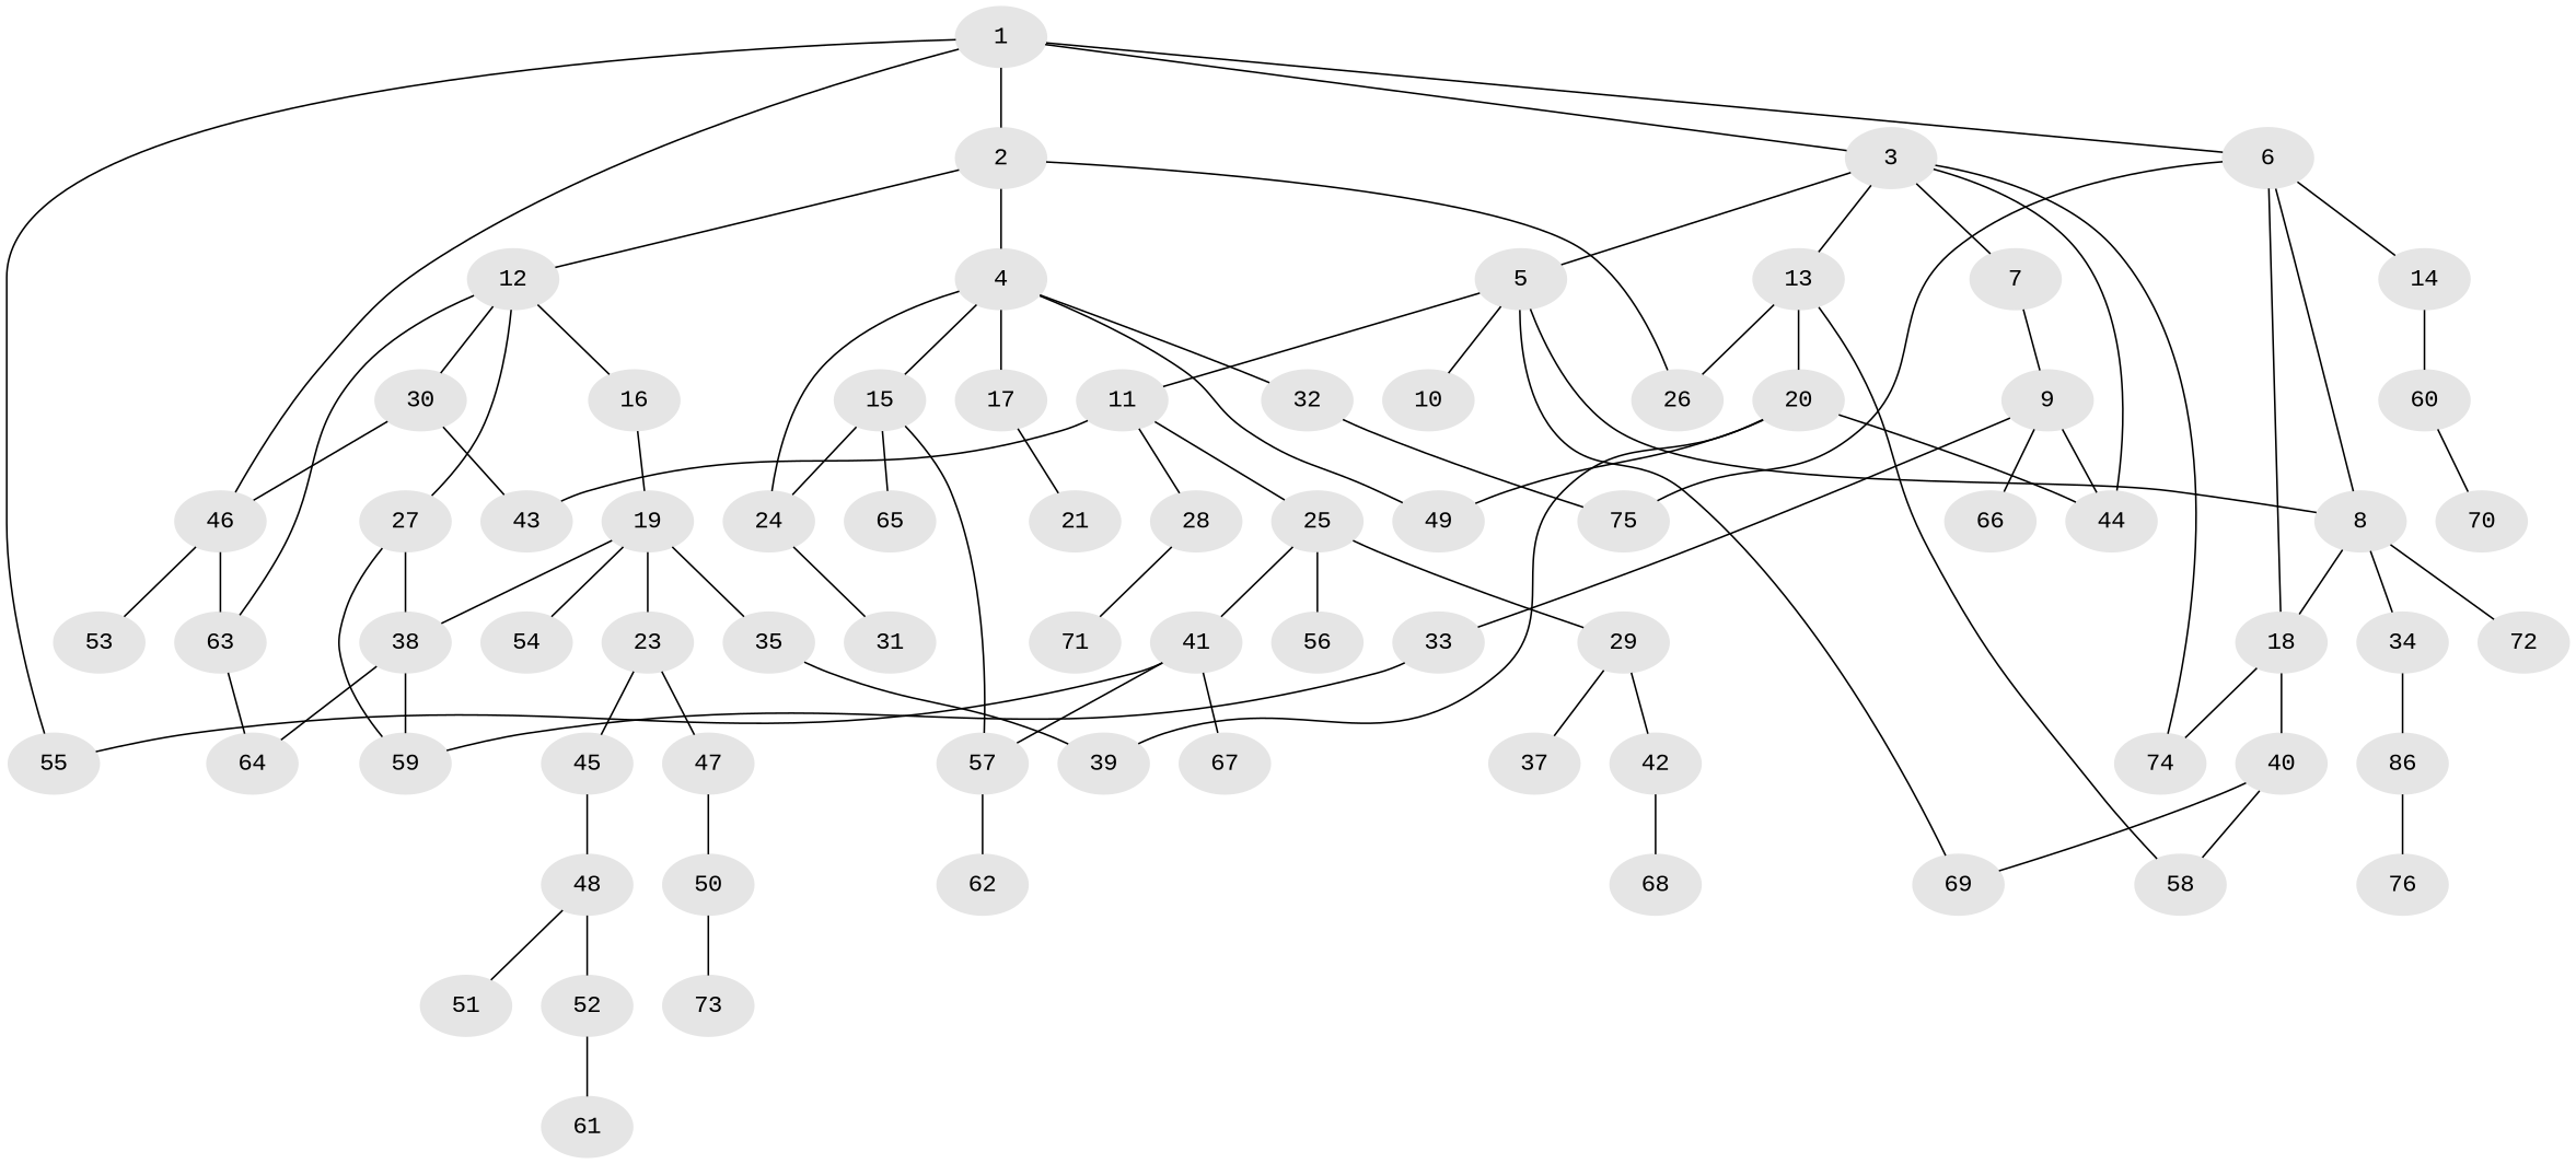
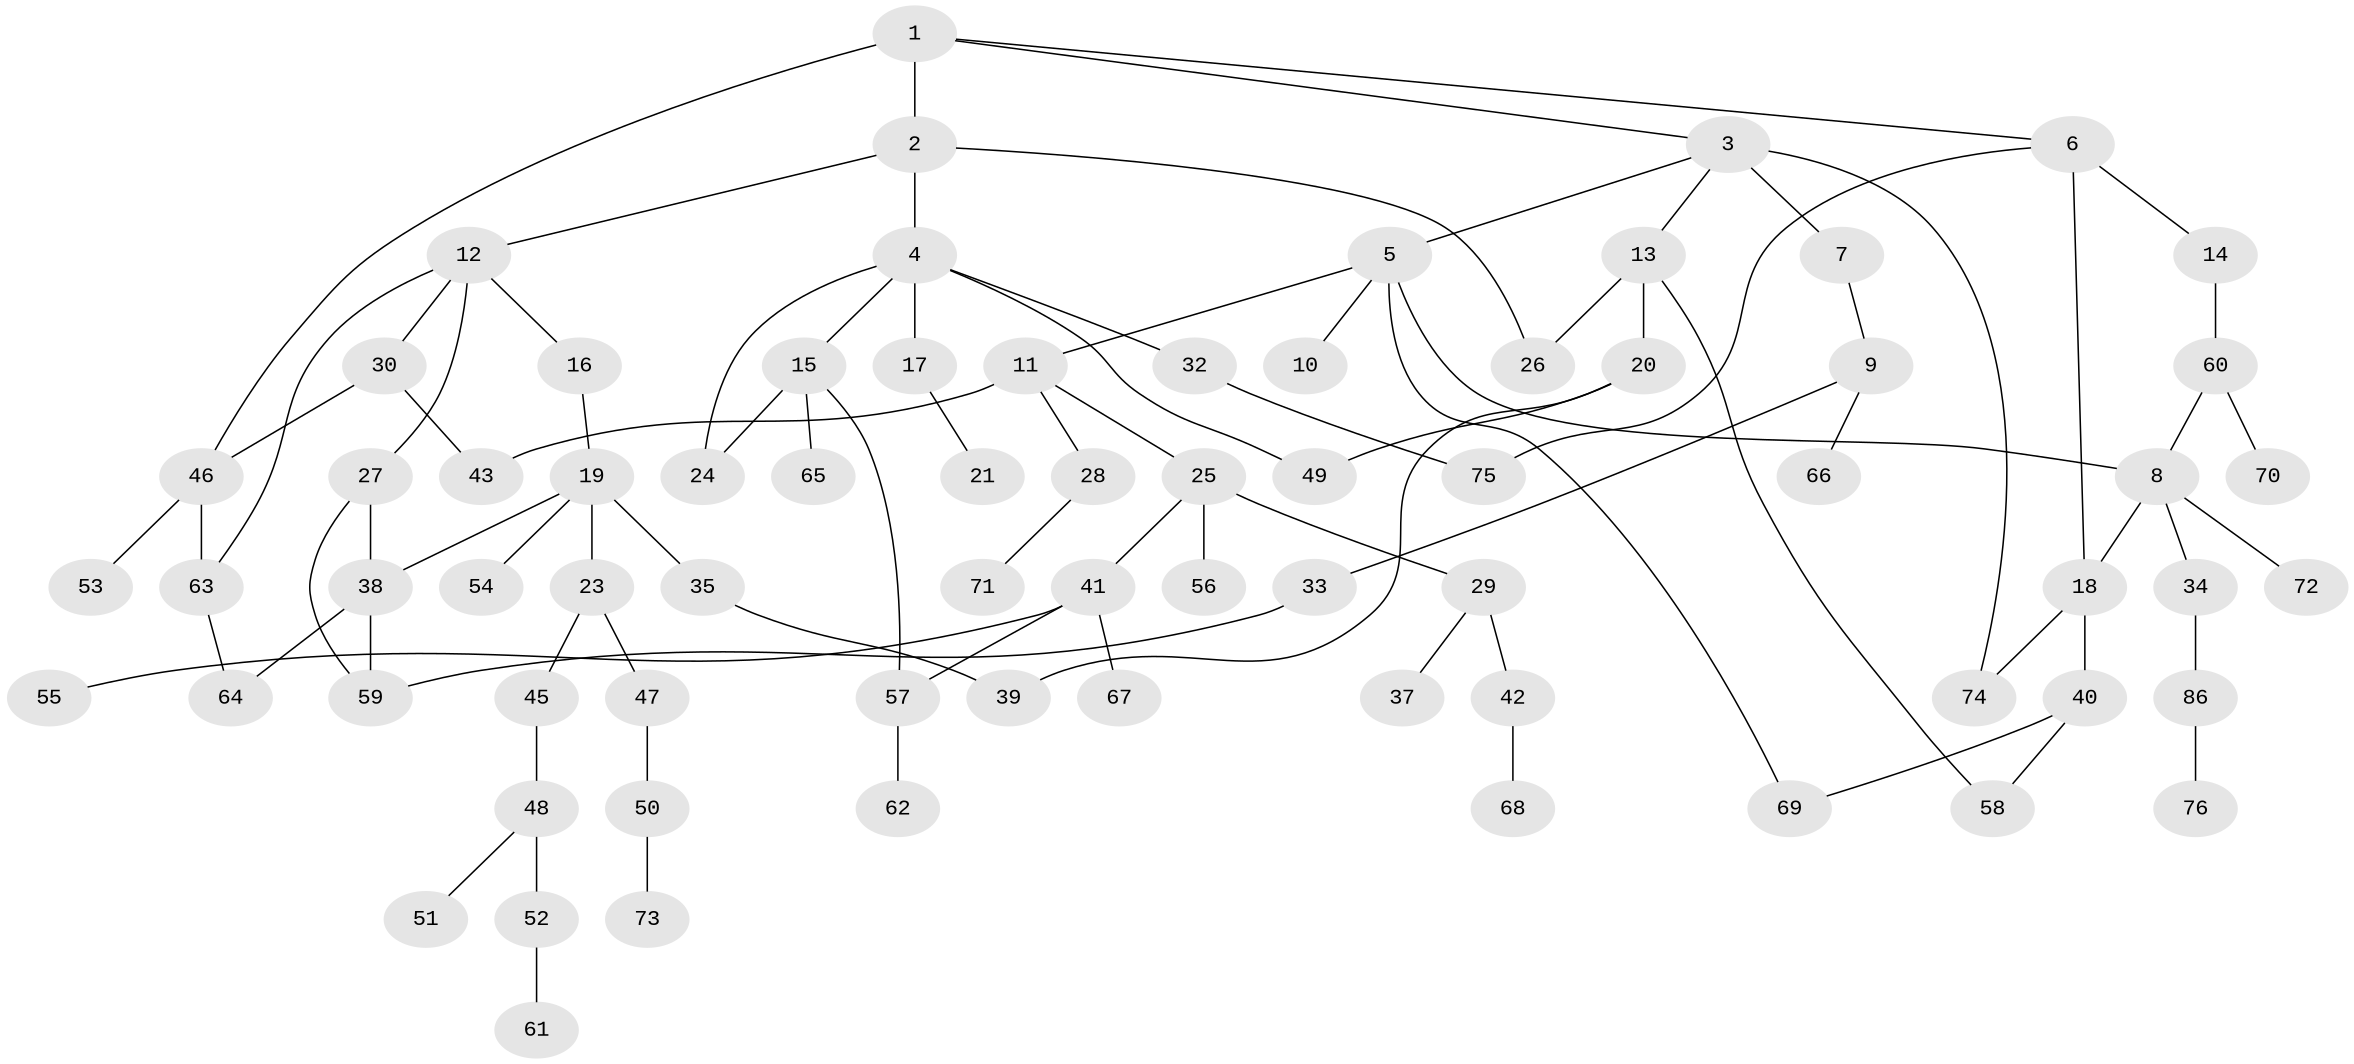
  graph {
    fontname="Liberation Mono"
    node [color=gray90 fontname="Liberation Mono" style=filled]
    edge [fontname="Liberation Mono"]
    1
    2
    3
    6
    46
    55
    4
    12
    26
    5
    7
    13
-   44
    74
    8
    14
    18
    75
    63
    53
    15
    17
    24
    32
    49
    16
    27
    30
    10
    11
    69
    9
    20
    58
    57
    65
    21
-   31
    34
    72
    25
    28
    43
    60
    40
    33
    66
    n48 [label=86]
    59
    29
    41
    56
    71
    19
    38
    64
    39
    70
    62
    23
    35
    54
    45
    47
    48
    50
    37
    42
    67
    68
    76
    51
    52
    73
    61
    1 -- 2
    1 -- 3
    1 -- 6
    1 -- 46
-   1 -- 55
    2 -- 4
    2 -- 12
    2 -- 26
    3 -- 5
    3 -- 7
    3 -- 13
-   3 -- 44
    3 -- 74
-   6 -- 8
+   60 -- 8
    6 -- 14
    6 -- 18
    6 -- 75
    46 -- 63
    46 -- 53
    4 -- 15
    4 -- 17
    4 -- 24
    4 -- 32
    4 -- 49
    12 -- 63
    12 -- 16
    12 -- 27
    12 -- 30
    5 -- 8
    5 -- 10
    5 -- 11
    5 -- 69
    7 -- 9
    13 -- 26
    13 -- 20
    13 -- 58
    8 -- 18
    8 -- 34
    8 -- 72
    14 -- 60
    18 -- 74
    18 -- 40
    63 -- 64
    15 -- 24
    15 -- 57
    15 -- 65
    17 -- 21
-   24 -- 31
    32 -- 75
    16 -- 19
    27 -- 59
    27 -- 38
    30 -- 46
    30 -- 43
    11 -- 25
    11 -- 28
    11 -- 43
-   9 -- 44
    9 -- 33
    9 -- 66
-   20 -- 44
    20 -- 49
    20 -- 39
    57 -- 62
    34 -- n48
    25 -- 29
    25 -- 41
    25 -- 56
    28 -- 71
    60 -- 70
    40 -- 69
    40 -- 58
    33 -- 59
    n48 -- 76
    29 -- 37
    29 -- 42
    41 -- 55
    41 -- 57
    41 -- 67
    19 -- 38
    19 -- 23
    19 -- 35
    19 -- 54
    38 -- 59
    38 -- 64
    23 -- 45
    23 -- 47
    35 -- 39
    45 -- 48
    47 -- 50
    48 -- 51
    48 -- 52
    50 -- 73
    42 -- 68
    52 -- 61
  }
